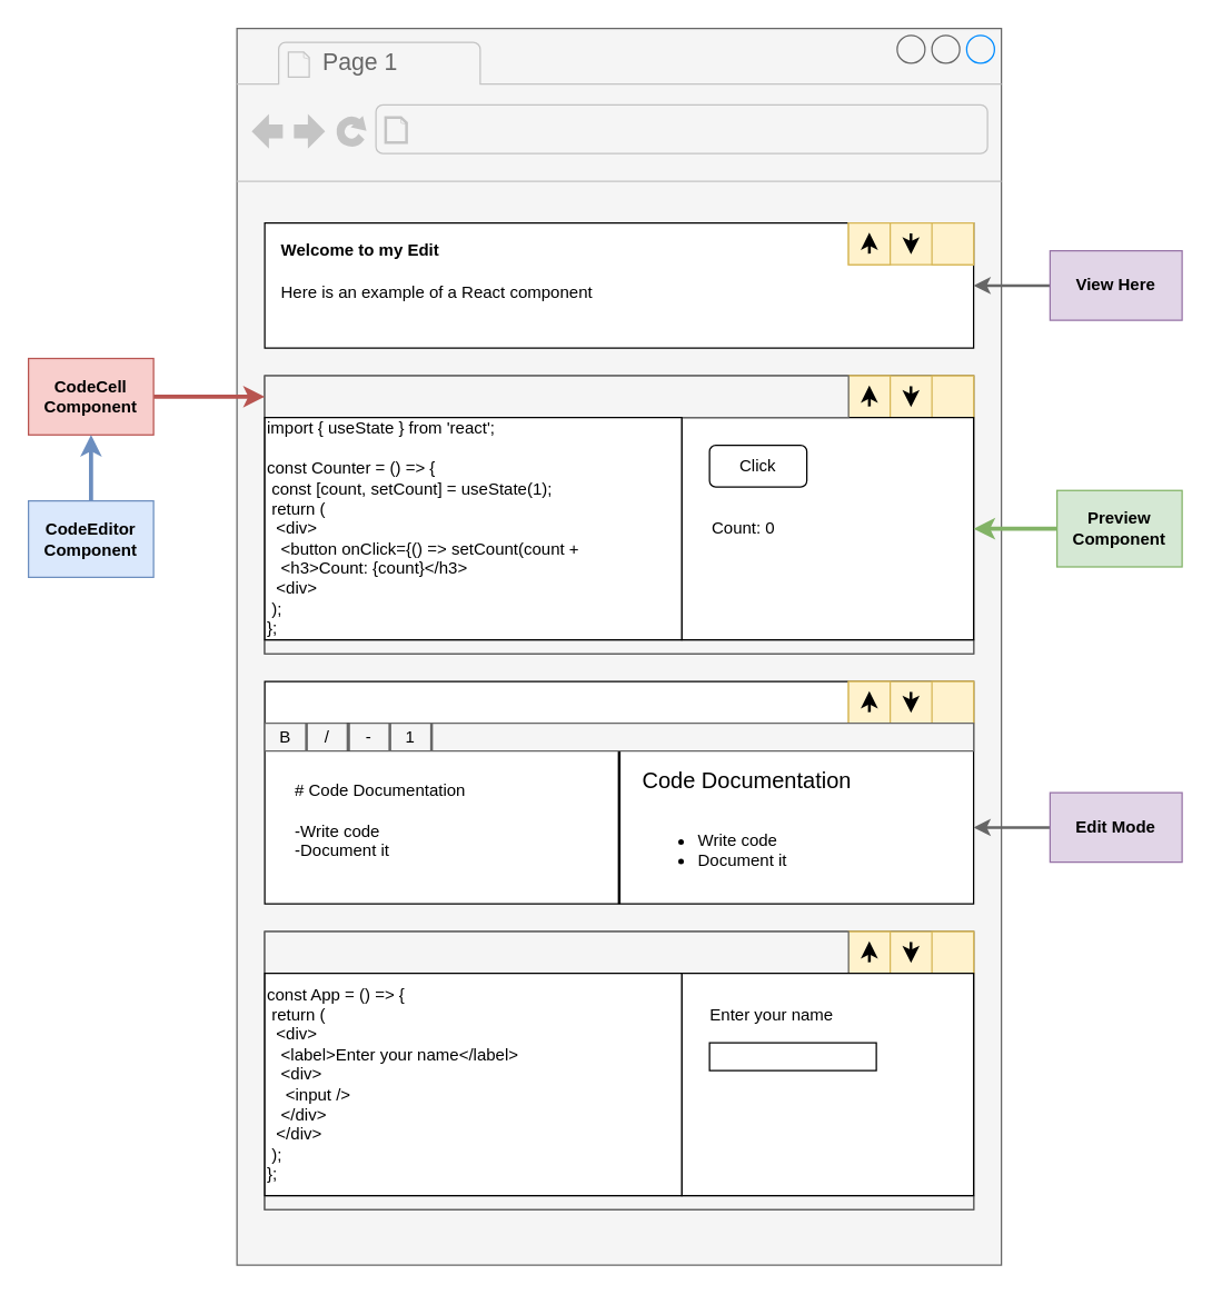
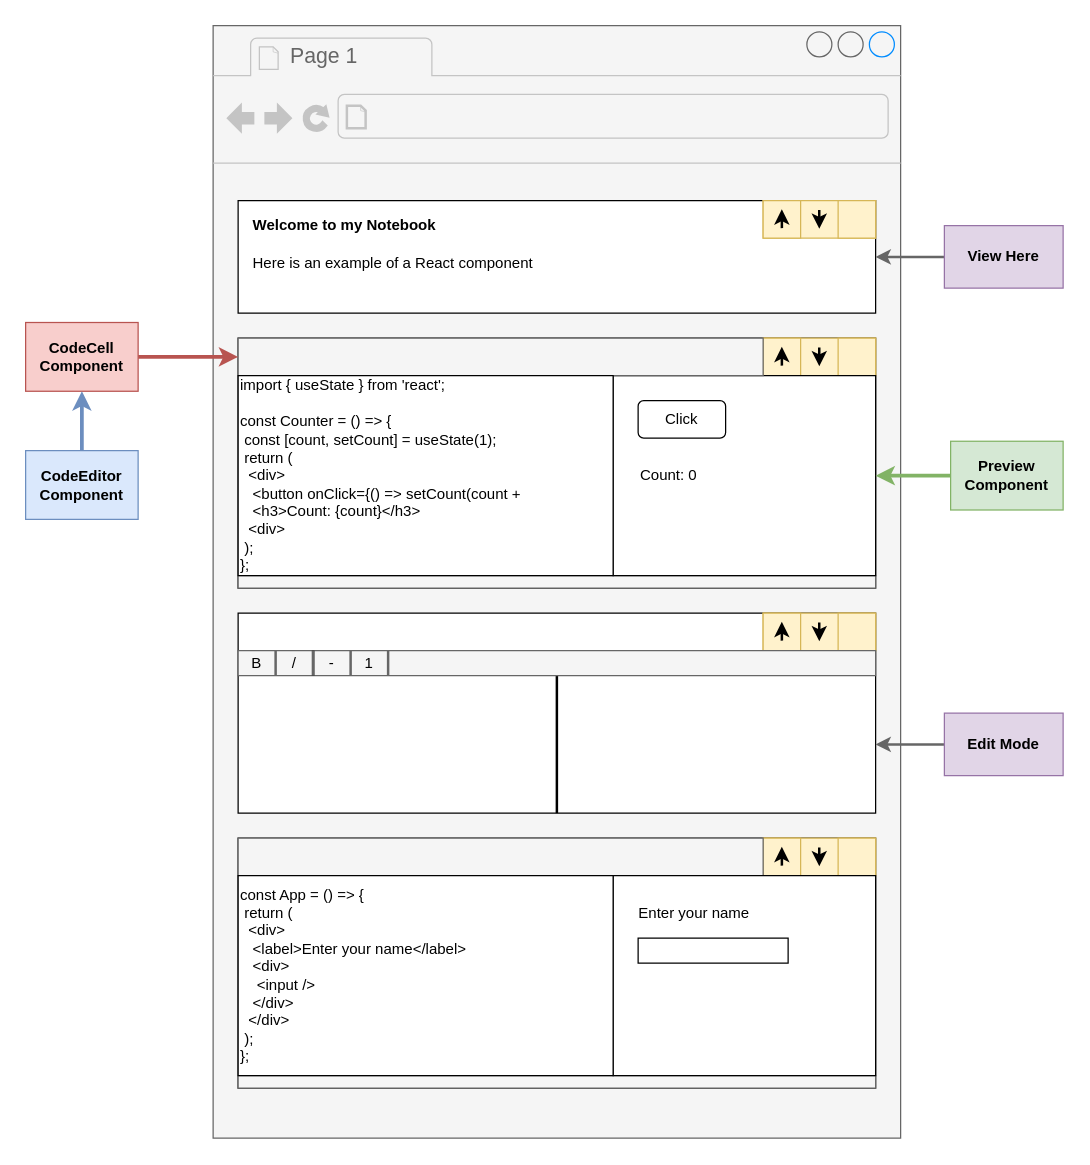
  <mxCell id="0" />
  <mxCell id="1" parent="0" />
  <mxCell id="2" value="" style="strokeWidth=1;shadow=0;dashed=0;align=center;html=1;shape=mxgraph.mockup.containers.browserWindow;rSize=0;strokeColor2=#008cff;strokeColor3=#c4c4c4;mainText=,;recursiveResize=0;fontStyle=1;fillColor=#f5f5f5;fontColor=#333333;strokeColor=#666666;fontSize=10;" parent="1" vertex="1"><mxGeometry x="170" y="20" width="550" height="890" as="geometry" /></mxCell>
  <mxCell id="3" value="Page 1" style="strokeWidth=1;shadow=0;dashed=0;align=center;html=1;shape=mxgraph.mockup.containers.anchor;fontSize=17;fontColor=#666666;align=left;" parent="2" vertex="1"><mxGeometry x="60" y="12" width="110" height="26" as="geometry" /></mxCell>
  <mxCell id="4" value="" style="strokeWidth=1;shadow=0;dashed=0;align=center;html=1;shape=mxgraph.mockup.containers.anchor;rSize=0;fontSize=17;fontColor=#666666;align=left;" parent="2" vertex="1"><mxGeometry x="130" y="60" width="250" height="26" as="geometry" /></mxCell>
  <mxCell id="5" value="" style="rounded=0;whiteSpace=wrap;html=1;" parent="2" vertex="1"><mxGeometry x="20" y="140" width="510" height="90" as="geometry" /></mxCell>
  <mxCell id="6" value="" style="group;fillColor=#fff2cc;strokeColor=#d6b656;" parent="2" vertex="1" connectable="0"><mxGeometry x="440" y="140" width="90" height="30" as="geometry" /></mxCell>
  <mxCell id="7" value="" style="group" parent="6" vertex="1" connectable="0"><mxGeometry width="90" height="30" as="geometry" /></mxCell>
  <mxCell id="8" value="" style="rounded=0;whiteSpace=wrap;html=1;fillColor=#fff2cc;strokeColor=#d6b656;" parent="7" vertex="1"><mxGeometry x="60" width="30" height="30" as="geometry" /></mxCell>
  <mxCell id="9" value="" style="rounded=0;whiteSpace=wrap;html=1;fillColor=#fff2cc;strokeColor=#d6b656;" parent="7" vertex="1"><mxGeometry width="30" height="30" as="geometry" /></mxCell>
  <mxCell id="10" value="" style="endArrow=classic;html=1;strokeWidth=2;" parent="7" edge="1"><mxGeometry width="50" height="50" relative="1" as="geometry"><mxPoint x="15" y="22" as="sourcePoint" /><mxPoint x="14.95" y="6.997" as="targetPoint" /></mxGeometry></mxCell>
  <mxCell id="11" value="" style="endArrow=classic;html=1;strokeWidth=2;" parent="7" edge="1"><mxGeometry width="50" height="50" relative="1" as="geometry"><mxPoint x="44.9" y="7.497" as="sourcePoint" /><mxPoint x="44.95" y="22.5" as="targetPoint" /></mxGeometry></mxCell>
  <mxCell id="12" value="" style="shape=image;html=1;verticalAlign=top;verticalLabelPosition=bottom;labelBackgroundColor=#ffffff;imageAspect=0;aspect=fixed;image=https://cdn4.iconfinder.com/data/icons/ionicons/512/icon-close-128.png" parent="7" vertex="1"><mxGeometry x="65" y="5" width="20" height="20" as="geometry" /></mxCell>
  <mxCell id="13" value="" style="rounded=0;whiteSpace=wrap;html=1;" parent="2" vertex="1"><mxGeometry x="20" y="250" width="510" height="200" as="geometry" /></mxCell>
  <mxCell id="14" value="" style="group;fillColor=#fff2cc;strokeColor=#d6b656;" parent="2" vertex="1" connectable="0"><mxGeometry x="440" y="250" width="90" height="30" as="geometry" /></mxCell>
  <mxCell id="15" value="" style="group" parent="14" vertex="1" connectable="0"><mxGeometry width="90" height="30" as="geometry" /></mxCell>
  <mxCell id="16" value="" style="rounded=0;whiteSpace=wrap;html=1;fillColor=#fff2cc;strokeColor=#d6b656;" parent="15" vertex="1"><mxGeometry x="60" width="30" height="30" as="geometry" /></mxCell>
  <mxCell id="17" value="" style="rounded=0;whiteSpace=wrap;html=1;fillColor=#fff2cc;strokeColor=#d6b656;" parent="15" vertex="1"><mxGeometry width="30" height="30" as="geometry" /></mxCell>
  <mxCell id="18" value="" style="endArrow=classic;html=1;strokeWidth=2;" parent="15" edge="1"><mxGeometry width="50" height="50" relative="1" as="geometry"><mxPoint x="15" y="22" as="sourcePoint" /><mxPoint x="14.95" y="6.997" as="targetPoint" /></mxGeometry></mxCell>
  <mxCell id="19" value="" style="endArrow=classic;html=1;strokeWidth=2;" parent="15" edge="1"><mxGeometry width="50" height="50" relative="1" as="geometry"><mxPoint x="44.9" y="7.497" as="sourcePoint" /><mxPoint x="44.95" y="22.5" as="targetPoint" /></mxGeometry></mxCell>
  <mxCell id="20" value="" style="shape=image;html=1;verticalAlign=top;verticalLabelPosition=bottom;labelBackgroundColor=#ffffff;imageAspect=0;aspect=fixed;image=https://cdn4.iconfinder.com/data/icons/ionicons/512/icon-close-128.png" parent="15" vertex="1"><mxGeometry x="65" y="5" width="20" height="20" as="geometry" /></mxCell>
  <mxCell id="21" value="" style="rounded=0;whiteSpace=wrap;html=1;" parent="2" vertex="1"><mxGeometry x="20" y="470" width="510" height="160" as="geometry" /></mxCell>
  <mxCell id="22" value="" style="group;fillColor=#fff2cc;strokeColor=#d6b656;" parent="2" vertex="1" connectable="0"><mxGeometry x="440" y="470" width="90" height="30" as="geometry" /></mxCell>
  <mxCell id="23" value="" style="group" parent="22" vertex="1" connectable="0"><mxGeometry width="90" height="30" as="geometry" /></mxCell>
  <mxCell id="24" value="" style="rounded=0;whiteSpace=wrap;html=1;fillColor=#fff2cc;strokeColor=#d6b656;" parent="23" vertex="1"><mxGeometry x="60" width="30" height="30" as="geometry" /></mxCell>
  <mxCell id="25" value="" style="rounded=0;whiteSpace=wrap;html=1;fillColor=#fff2cc;strokeColor=#d6b656;" parent="23" vertex="1"><mxGeometry width="30" height="30" as="geometry" /></mxCell>
  <mxCell id="26" value="" style="endArrow=classic;html=1;strokeWidth=2;" parent="23" edge="1"><mxGeometry width="50" height="50" relative="1" as="geometry"><mxPoint x="15" y="22" as="sourcePoint" /><mxPoint x="14.95" y="6.997" as="targetPoint" /></mxGeometry></mxCell>
  <mxCell id="27" value="" style="endArrow=classic;html=1;strokeWidth=2;" parent="23" edge="1"><mxGeometry width="50" height="50" relative="1" as="geometry"><mxPoint x="44.9" y="7.497" as="sourcePoint" /><mxPoint x="44.95" y="22.5" as="targetPoint" /></mxGeometry></mxCell>
  <mxCell id="28" value="" style="shape=image;html=1;verticalAlign=top;verticalLabelPosition=bottom;labelBackgroundColor=#ffffff;imageAspect=0;aspect=fixed;image=https://cdn4.iconfinder.com/data/icons/ionicons/512/icon-close-128.png" parent="23" vertex="1"><mxGeometry x="65" y="5" width="20" height="20" as="geometry" /></mxCell>
  <mxCell id="29" value="" style="rounded=0;whiteSpace=wrap;html=1;fillColor=#f5f5f5;strokeColor=#666666;fontColor=#333333;" parent="2" vertex="1"><mxGeometry x="20" y="440" width="510" height="10" as="geometry" /></mxCell>
- <mxCell id="30" value="Welcome to my Edit" style="text;html=1;strokeColor=none;fillColor=none;align=left;verticalAlign=middle;whiteSpace=wrap;rounded=0;fontStyle=1" parent="2" vertex="1"><mxGeometry x="30" y="150" width="170" height="20" as="geometry" /></mxCell>
+ <mxCell id="30" value="Welcome to my Notebook" style="text;html=1;strokeColor=none;fillColor=none;align=left;verticalAlign=middle;whiteSpace=wrap;rounded=0;fontStyle=1" parent="2" vertex="1"><mxGeometry x="30" y="150" width="170" height="20" as="geometry" /></mxCell>
  <mxCell id="31" value="Here is an example of a React component" style="text;html=1;strokeColor=none;fillColor=none;align=left;verticalAlign=middle;whiteSpace=wrap;rounded=0;fontStyle=0" parent="2" vertex="1"><mxGeometry x="30" y="180" width="390" height="20" as="geometry" /></mxCell>
  <mxCell id="32" value="" style="rounded=0;whiteSpace=wrap;html=1;" parent="2" vertex="1"><mxGeometry x="20" y="650" width="510" height="200" as="geometry" /></mxCell>
  <mxCell id="33" value="" style="group;fillColor=#fff2cc;strokeColor=#d6b656;" parent="2" vertex="1" connectable="0"><mxGeometry x="440" y="650" width="90" height="30" as="geometry" /></mxCell>
  <mxCell id="34" value="" style="group" parent="33" vertex="1" connectable="0"><mxGeometry width="90" height="30" as="geometry" /></mxCell>
  <mxCell id="35" value="" style="rounded=0;whiteSpace=wrap;html=1;fillColor=#fff2cc;strokeColor=#d6b656;" parent="34" vertex="1"><mxGeometry x="60" width="30" height="30" as="geometry" /></mxCell>
  <mxCell id="36" value="" style="rounded=0;whiteSpace=wrap;html=1;fillColor=#fff2cc;strokeColor=#d6b656;" parent="34" vertex="1"><mxGeometry width="30" height="30" as="geometry" /></mxCell>
  <mxCell id="37" value="" style="endArrow=classic;html=1;strokeWidth=2;" parent="34" edge="1"><mxGeometry width="50" height="50" relative="1" as="geometry"><mxPoint x="15" y="22" as="sourcePoint" /><mxPoint x="14.95" y="6.997" as="targetPoint" /></mxGeometry></mxCell>
  <mxCell id="38" value="" style="endArrow=classic;html=1;strokeWidth=2;" parent="34" edge="1"><mxGeometry width="50" height="50" relative="1" as="geometry"><mxPoint x="44.9" y="7.497" as="sourcePoint" /><mxPoint x="44.95" y="22.5" as="targetPoint" /></mxGeometry></mxCell>
  <mxCell id="39" value="" style="shape=image;html=1;verticalAlign=top;verticalLabelPosition=bottom;labelBackgroundColor=#ffffff;imageAspect=0;aspect=fixed;image=https://cdn4.iconfinder.com/data/icons/ionicons/512/icon-close-128.png" parent="34" vertex="1"><mxGeometry x="65" y="5" width="20" height="20" as="geometry" /></mxCell>
  <mxCell id="40" value="" style="rounded=0;whiteSpace=wrap;html=1;fillColor=#f5f5f5;strokeColor=#666666;fontColor=#333333;" parent="2" vertex="1"><mxGeometry x="20" y="840" width="510" height="10" as="geometry" /></mxCell>
  <mxCell id="41" value="" style="rounded=0;whiteSpace=wrap;html=1;fillColor=#f5f5f5;strokeColor=#666666;fontColor=#333333;" parent="2" vertex="1"><mxGeometry x="20" y="650" width="420" height="30" as="geometry" /></mxCell>
  <mxCell id="42" value="" style="shape=image;html=1;verticalAlign=top;verticalLabelPosition=bottom;labelBackgroundColor=#ffffff;imageAspect=0;aspect=fixed;image=https://cdn4.iconfinder.com/data/icons/essential-app-1/16/dot-more-menu-hide-128.png" parent="2" vertex="1"><mxGeometry x="270" y="840" width="10" height="10" as="geometry" /></mxCell>
  <mxCell id="43" value="" style="rounded=0;whiteSpace=wrap;html=1;align=left;" parent="2" vertex="1"><mxGeometry x="320" y="280" width="210" height="160" as="geometry" /></mxCell>
  <mxCell id="44" value="" style="rounded=0;whiteSpace=wrap;html=1;align=left;" parent="2" vertex="1"><mxGeometry x="320" y="680" width="210" height="160" as="geometry" /></mxCell>
  <mxCell id="45" value="const App = () =&amp;gt; {&lt;br&gt;&lt;span style=&quot;white-space: pre&quot;&gt; &lt;/span&gt;return (&lt;br&gt;&lt;span style=&quot;white-space: pre&quot;&gt; &lt;/span&gt;&lt;span style=&quot;white-space: pre&quot;&gt; &lt;/span&gt;&amp;lt;div&amp;gt;&lt;br&gt;&lt;span style=&quot;white-space: pre&quot;&gt; &lt;/span&gt;&lt;span style=&quot;white-space: pre&quot;&gt; &lt;/span&gt;&lt;span style=&quot;white-space: pre&quot;&gt; &lt;/span&gt;&amp;lt;label&amp;gt;Enter your name&amp;lt;/label&amp;gt;&lt;br&gt;&lt;span style=&quot;white-space: pre&quot;&gt; &lt;/span&gt;&lt;span style=&quot;white-space: pre&quot;&gt; &lt;/span&gt;&lt;span style=&quot;white-space: pre&quot;&gt; &lt;/span&gt;&amp;lt;div&amp;gt;&lt;br&gt;&lt;span style=&quot;white-space: pre&quot;&gt; &lt;/span&gt;&lt;span style=&quot;white-space: pre&quot;&gt; &lt;/span&gt;&lt;span style=&quot;white-space: pre&quot;&gt; &lt;/span&gt;&lt;span style=&quot;white-space: pre&quot;&gt; &lt;/span&gt;&amp;lt;input /&amp;gt;&lt;br&gt;&lt;span style=&quot;white-space: pre&quot;&gt; &lt;/span&gt;&lt;span style=&quot;white-space: pre&quot;&gt; &lt;/span&gt;&lt;span style=&quot;white-space: pre&quot;&gt; &lt;/span&gt;&amp;lt;/div&amp;gt;&lt;br&gt;&lt;span style=&quot;white-space: pre&quot;&gt; &lt;/span&gt;&lt;span style=&quot;white-space: pre&quot;&gt; &lt;/span&gt;&amp;lt;/div&amp;gt;&lt;br&gt;&lt;span style=&quot;white-space: pre&quot;&gt; &lt;/span&gt;);&lt;br&gt;};" style="rounded=0;whiteSpace=wrap;html=1;align=left;" parent="2" vertex="1"><mxGeometry x="20" y="680" width="300" height="160" as="geometry" /></mxCell>
  <mxCell id="46" value="Click" style="rounded=1;whiteSpace=wrap;html=1;align=center;" parent="2" vertex="1"><mxGeometry x="340" y="300" width="70" height="30" as="geometry" /></mxCell>
  <mxCell id="47" value="Count: 0" style="text;html=1;strokeColor=none;fillColor=none;align=left;verticalAlign=middle;whiteSpace=wrap;rounded=0;" parent="2" vertex="1"><mxGeometry x="340" y="350" width="80" height="20" as="geometry" /></mxCell>
  <mxCell id="48" value="" style="endArrow=none;html=1;fontSize=16;strokeWidth=2;exitX=0.5;exitY=1;exitDx=0;exitDy=0;entryX=0.5;entryY=1;entryDx=0;entryDy=0;" edge="1" parent="2" source="21" target="49"><mxGeometry width="50" height="50" relative="1" as="geometry"><mxPoint x="230" y="520" as="sourcePoint" /><mxPoint x="280" y="470" as="targetPoint" /></mxGeometry></mxCell>
  <mxCell id="49" value="" style="rounded=0;whiteSpace=wrap;html=1;fontSize=16;strokeWidth=1;fillColor=#f5f5f5;align=center;strokeColor=#666666;fontColor=#333333;" vertex="1" parent="2"><mxGeometry x="20" y="500" width="510" height="20" as="geometry" /></mxCell>
- <mxCell id="50" value="# Code Documentation&lt;br&gt;&lt;br&gt;-Write code&lt;br&gt;-Document it" style="text;html=1;strokeColor=none;fillColor=none;align=left;verticalAlign=middle;whiteSpace=wrap;rounded=0;fontStyle=0" vertex="1" parent="2"><mxGeometry x="40" y="540" width="205" height="60" as="geometry" /></mxCell>
- <mxCell id="51" value="&lt;font style=&quot;font-size: 16px&quot;&gt;Code Documentation&lt;/font&gt;&lt;br&gt;&lt;br&gt;&lt;ul&gt;&lt;li&gt;Write code&lt;/li&gt;&lt;li&gt;Document it&lt;/li&gt;&lt;/ul&gt;" style="text;html=1;strokeColor=none;fillColor=none;align=left;verticalAlign=middle;whiteSpace=wrap;rounded=0;fontStyle=0" vertex="1" parent="2"><mxGeometry x="290" y="530" width="205" height="90" as="geometry" /></mxCell>
  <mxCell id="52" value="" style="endArrow=none;html=1;fontSize=16;strokeWidth=2;" edge="1" parent="2"><mxGeometry width="50" height="50" relative="1" as="geometry"><mxPoint x="80" y="520" as="sourcePoint" /><mxPoint x="80" y="500" as="targetPoint" /></mxGeometry></mxCell>
  <mxCell id="53" value="B" style="text;html=1;strokeColor=none;fillColor=none;align=center;verticalAlign=middle;whiteSpace=wrap;rounded=0;fontSize=12;" vertex="1" parent="2"><mxGeometry x="25" y="500" width="20" height="20" as="geometry" /></mxCell>
  <mxCell id="54" value="/" style="text;html=1;strokeColor=none;fillColor=none;align=center;verticalAlign=middle;whiteSpace=wrap;rounded=0;fontSize=12;" vertex="1" parent="2"><mxGeometry x="55" y="500" width="20" height="20" as="geometry" /></mxCell>
  <mxCell id="55" value="-" style="text;html=1;strokeColor=none;fillColor=none;align=center;verticalAlign=middle;whiteSpace=wrap;rounded=0;fontSize=12;" vertex="1" parent="2"><mxGeometry x="85" y="500" width="20" height="20" as="geometry" /></mxCell>
  <mxCell id="56" value="1" style="text;html=1;strokeColor=none;fillColor=none;align=center;verticalAlign=middle;whiteSpace=wrap;rounded=0;fontSize=12;" vertex="1" parent="2"><mxGeometry x="115" y="500" width="20" height="20" as="geometry" /></mxCell>
  <mxCell id="57" value="" style="rounded=0;whiteSpace=wrap;html=1;fillColor=#f5f5f5;strokeColor=#666666;fontColor=#333333;" parent="1" vertex="1"><mxGeometry x="190" y="270" width="420" height="30" as="geometry" /></mxCell>
  <mxCell id="58" value="" style="shape=image;html=1;verticalAlign=top;verticalLabelPosition=bottom;labelBackgroundColor=#ffffff;imageAspect=0;aspect=fixed;image=https://cdn4.iconfinder.com/data/icons/essential-app-1/16/dot-more-menu-hide-128.png" parent="1" vertex="1"><mxGeometry x="440" y="460" width="10" height="10" as="geometry" /></mxCell>
  <mxCell id="59" value="import { useState } from 'react';&lt;br&gt;&lt;br&gt;const Counter = () =&amp;gt; {&lt;br&gt;&lt;span style=&quot;white-space: pre&quot;&gt; &lt;/span&gt;const [count, setCount] = useState(1);&lt;br&gt;&lt;span style=&quot;white-space: pre&quot;&gt; &lt;/span&gt;return (&lt;br&gt;&lt;span style=&quot;white-space: pre&quot;&gt; &lt;/span&gt;&lt;span style=&quot;white-space: pre&quot;&gt; &lt;/span&gt;&amp;lt;div&amp;gt;&lt;br&gt;&lt;span style=&quot;white-space: pre&quot;&gt; &lt;/span&gt;&lt;span style=&quot;white-space: pre&quot;&gt; &lt;/span&gt;&lt;span style=&quot;white-space: pre&quot;&gt; &lt;/span&gt;&amp;lt;button onClick={() =&amp;gt; setCount(count +&lt;br&gt;&lt;span style=&quot;white-space: pre&quot;&gt; &lt;/span&gt;&lt;span style=&quot;white-space: pre&quot;&gt; &lt;/span&gt;&lt;span style=&quot;white-space: pre&quot;&gt; &lt;/span&gt;&amp;lt;h3&amp;gt;Count: {count}&amp;lt;/h3&amp;gt;&lt;br&gt;&lt;span style=&quot;white-space: pre&quot;&gt; &lt;/span&gt;&lt;span style=&quot;white-space: pre&quot;&gt; &lt;/span&gt;&amp;lt;div&amp;gt;&lt;br&gt;&lt;span style=&quot;white-space: pre&quot;&gt; &lt;/span&gt;);&lt;br&gt;};" style="rounded=0;whiteSpace=wrap;html=1;align=left;" parent="1" vertex="1"><mxGeometry x="190" y="300" width="300" height="160" as="geometry" /></mxCell>
  <mxCell id="60" style="edgeStyle=orthogonalEdgeStyle;rounded=0;orthogonalLoop=1;jettySize=auto;html=1;entryX=0;entryY=0.5;entryDx=0;entryDy=0;strokeWidth=3;fillColor=#f8cecc;strokeColor=#b85450;" parent="1" source="61" target="57" edge="1"><mxGeometry relative="1" as="geometry" /></mxCell>
  <mxCell id="61" value="CodeCell Component" style="rounded=0;whiteSpace=wrap;html=1;align=center;fillColor=#f8cecc;strokeColor=#b85450;fontStyle=1" parent="1" vertex="1"><mxGeometry x="20" y="257.5" width="90" height="55" as="geometry" /></mxCell>
  <mxCell id="62" style="edgeStyle=orthogonalEdgeStyle;rounded=0;orthogonalLoop=1;jettySize=auto;html=1;strokeWidth=3;fillColor=#dae8fc;strokeColor=#6c8ebf;" parent="1" source="63" target="61" edge="1"><mxGeometry relative="1" as="geometry" /></mxCell>
  <mxCell id="63" value="CodeEditor Component" style="rounded=0;whiteSpace=wrap;html=1;align=center;fillColor=#dae8fc;strokeColor=#6c8ebf;fontStyle=1" parent="1" vertex="1"><mxGeometry x="20" y="360" width="90" height="55" as="geometry" /></mxCell>
  <mxCell id="64" style="edgeStyle=orthogonalEdgeStyle;rounded=0;orthogonalLoop=1;jettySize=auto;html=1;entryX=1;entryY=0.5;entryDx=0;entryDy=0;strokeWidth=3;fillColor=#d5e8d4;strokeColor=#82b366;" parent="1" source="65" target="43" edge="1"><mxGeometry relative="1" as="geometry" /></mxCell>
  <mxCell id="65" value="Preview Component" style="rounded=0;whiteSpace=wrap;html=1;align=center;fillColor=#d5e8d4;strokeColor=#82b366;fontStyle=1" parent="1" vertex="1"><mxGeometry x="760" y="352.5" width="90" height="55" as="geometry" /></mxCell>
  <mxCell id="66" value="Enter your name" style="text;html=1;strokeColor=none;fillColor=none;align=center;verticalAlign=middle;whiteSpace=wrap;rounded=0;" parent="1" vertex="1"><mxGeometry x="500" y="720" width="110" height="20" as="geometry" /></mxCell>
  <mxCell id="67" value="" style="rounded=0;whiteSpace=wrap;html=1;align=center;" parent="1" vertex="1"><mxGeometry x="510" y="750" width="120" height="20" as="geometry" /></mxCell>
  <mxCell id="68" value="" style="endArrow=none;html=1;fontSize=16;strokeWidth=2;strokeColor=#666;" edge="1" parent="1"><mxGeometry width="50" height="50" relative="1" as="geometry"><mxPoint x="220" y="540" as="sourcePoint" /><mxPoint x="220" y="520" as="targetPoint" /></mxGeometry></mxCell>
  <mxCell id="69" value="" style="endArrow=none;html=1;fontSize=16;strokeWidth=2;strokeColor=#666;" edge="1" parent="1"><mxGeometry width="50" height="50" relative="1" as="geometry"><mxPoint x="280" y="540" as="sourcePoint" /><mxPoint x="280" y="520" as="targetPoint" /></mxGeometry></mxCell>
  <mxCell id="70" value="" style="endArrow=none;html=1;fontSize=16;strokeWidth=2;strokeColor=#666;" edge="1" parent="1"><mxGeometry width="50" height="50" relative="1" as="geometry"><mxPoint x="310" y="540" as="sourcePoint" /><mxPoint x="310" y="520" as="targetPoint" /></mxGeometry></mxCell>
  <mxCell id="71" value="" style="endArrow=none;html=1;fontSize=16;strokeWidth=2;strokeColor=#666;" edge="1" parent="1"><mxGeometry width="50" height="50" relative="1" as="geometry"><mxPoint x="250" y="540" as="sourcePoint" /><mxPoint x="250" y="520" as="targetPoint" /></mxGeometry></mxCell>
  <mxCell id="72" style="edgeStyle=orthogonalEdgeStyle;rounded=0;orthogonalLoop=1;jettySize=auto;html=1;entryX=1;entryY=0.5;entryDx=0;entryDy=0;fontSize=12;strokeColor=#666;strokeWidth=2;" edge="1" parent="1" source="73" target="5"><mxGeometry relative="1" as="geometry" /></mxCell>
  <mxCell id="73" value="&lt;b&gt;View Here&lt;/b&gt;" style="rounded=0;whiteSpace=wrap;html=1;fontSize=12;strokeColor=#9673a6;strokeWidth=1;fillColor=#e1d5e7;align=center;" vertex="1" parent="1"><mxGeometry x="755" y="180" width="95" height="50" as="geometry" /></mxCell>
  <mxCell id="74" style="edgeStyle=orthogonalEdgeStyle;rounded=0;orthogonalLoop=1;jettySize=auto;html=1;entryX=1;entryY=0.5;entryDx=0;entryDy=0;fontSize=12;strokeColor=#666;strokeWidth=2;" edge="1" parent="1" source="75"><mxGeometry relative="1" as="geometry"><mxPoint x="700" y="595" as="targetPoint" /></mxGeometry></mxCell>
  <mxCell id="75" value="&lt;b&gt;Edit Mode&lt;/b&gt;" style="rounded=0;whiteSpace=wrap;html=1;fontSize=12;strokeColor=#9673a6;strokeWidth=1;fillColor=#e1d5e7;align=center;" vertex="1" parent="1"><mxGeometry x="755" y="570" width="95" height="50" as="geometry" /></mxCell>
